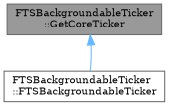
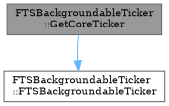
  digraph {
    rankdir=TB
    fontname="DejaVu Serif"
    node [fontname="DejaVu Serif" fontsize=10 shape=box style=filled]
    n1 [color=gray40 fillcolor=grey60 fontcolor=black height=0.2 label="FTSBackgroundableTicker\l::GetCoreTicker" width=0.4]
    n2 [color=grey40 fillcolor=white height=0.2 label="FTSBackgroundableTicker\l::FTSBackgroundableTicker" width=0.4]
-   n2 -> n1 [color=steelblue1 fontname="DejaVu Serif" fontsize=10 labelfontname=Helvetica labelfontsize=10 style=solid]
+   n1 -> n2 [color=steelblue1 fontname="DejaVu Serif" fontsize=10 labelfontname=Helvetica labelfontsize=10 style=solid]
  }
